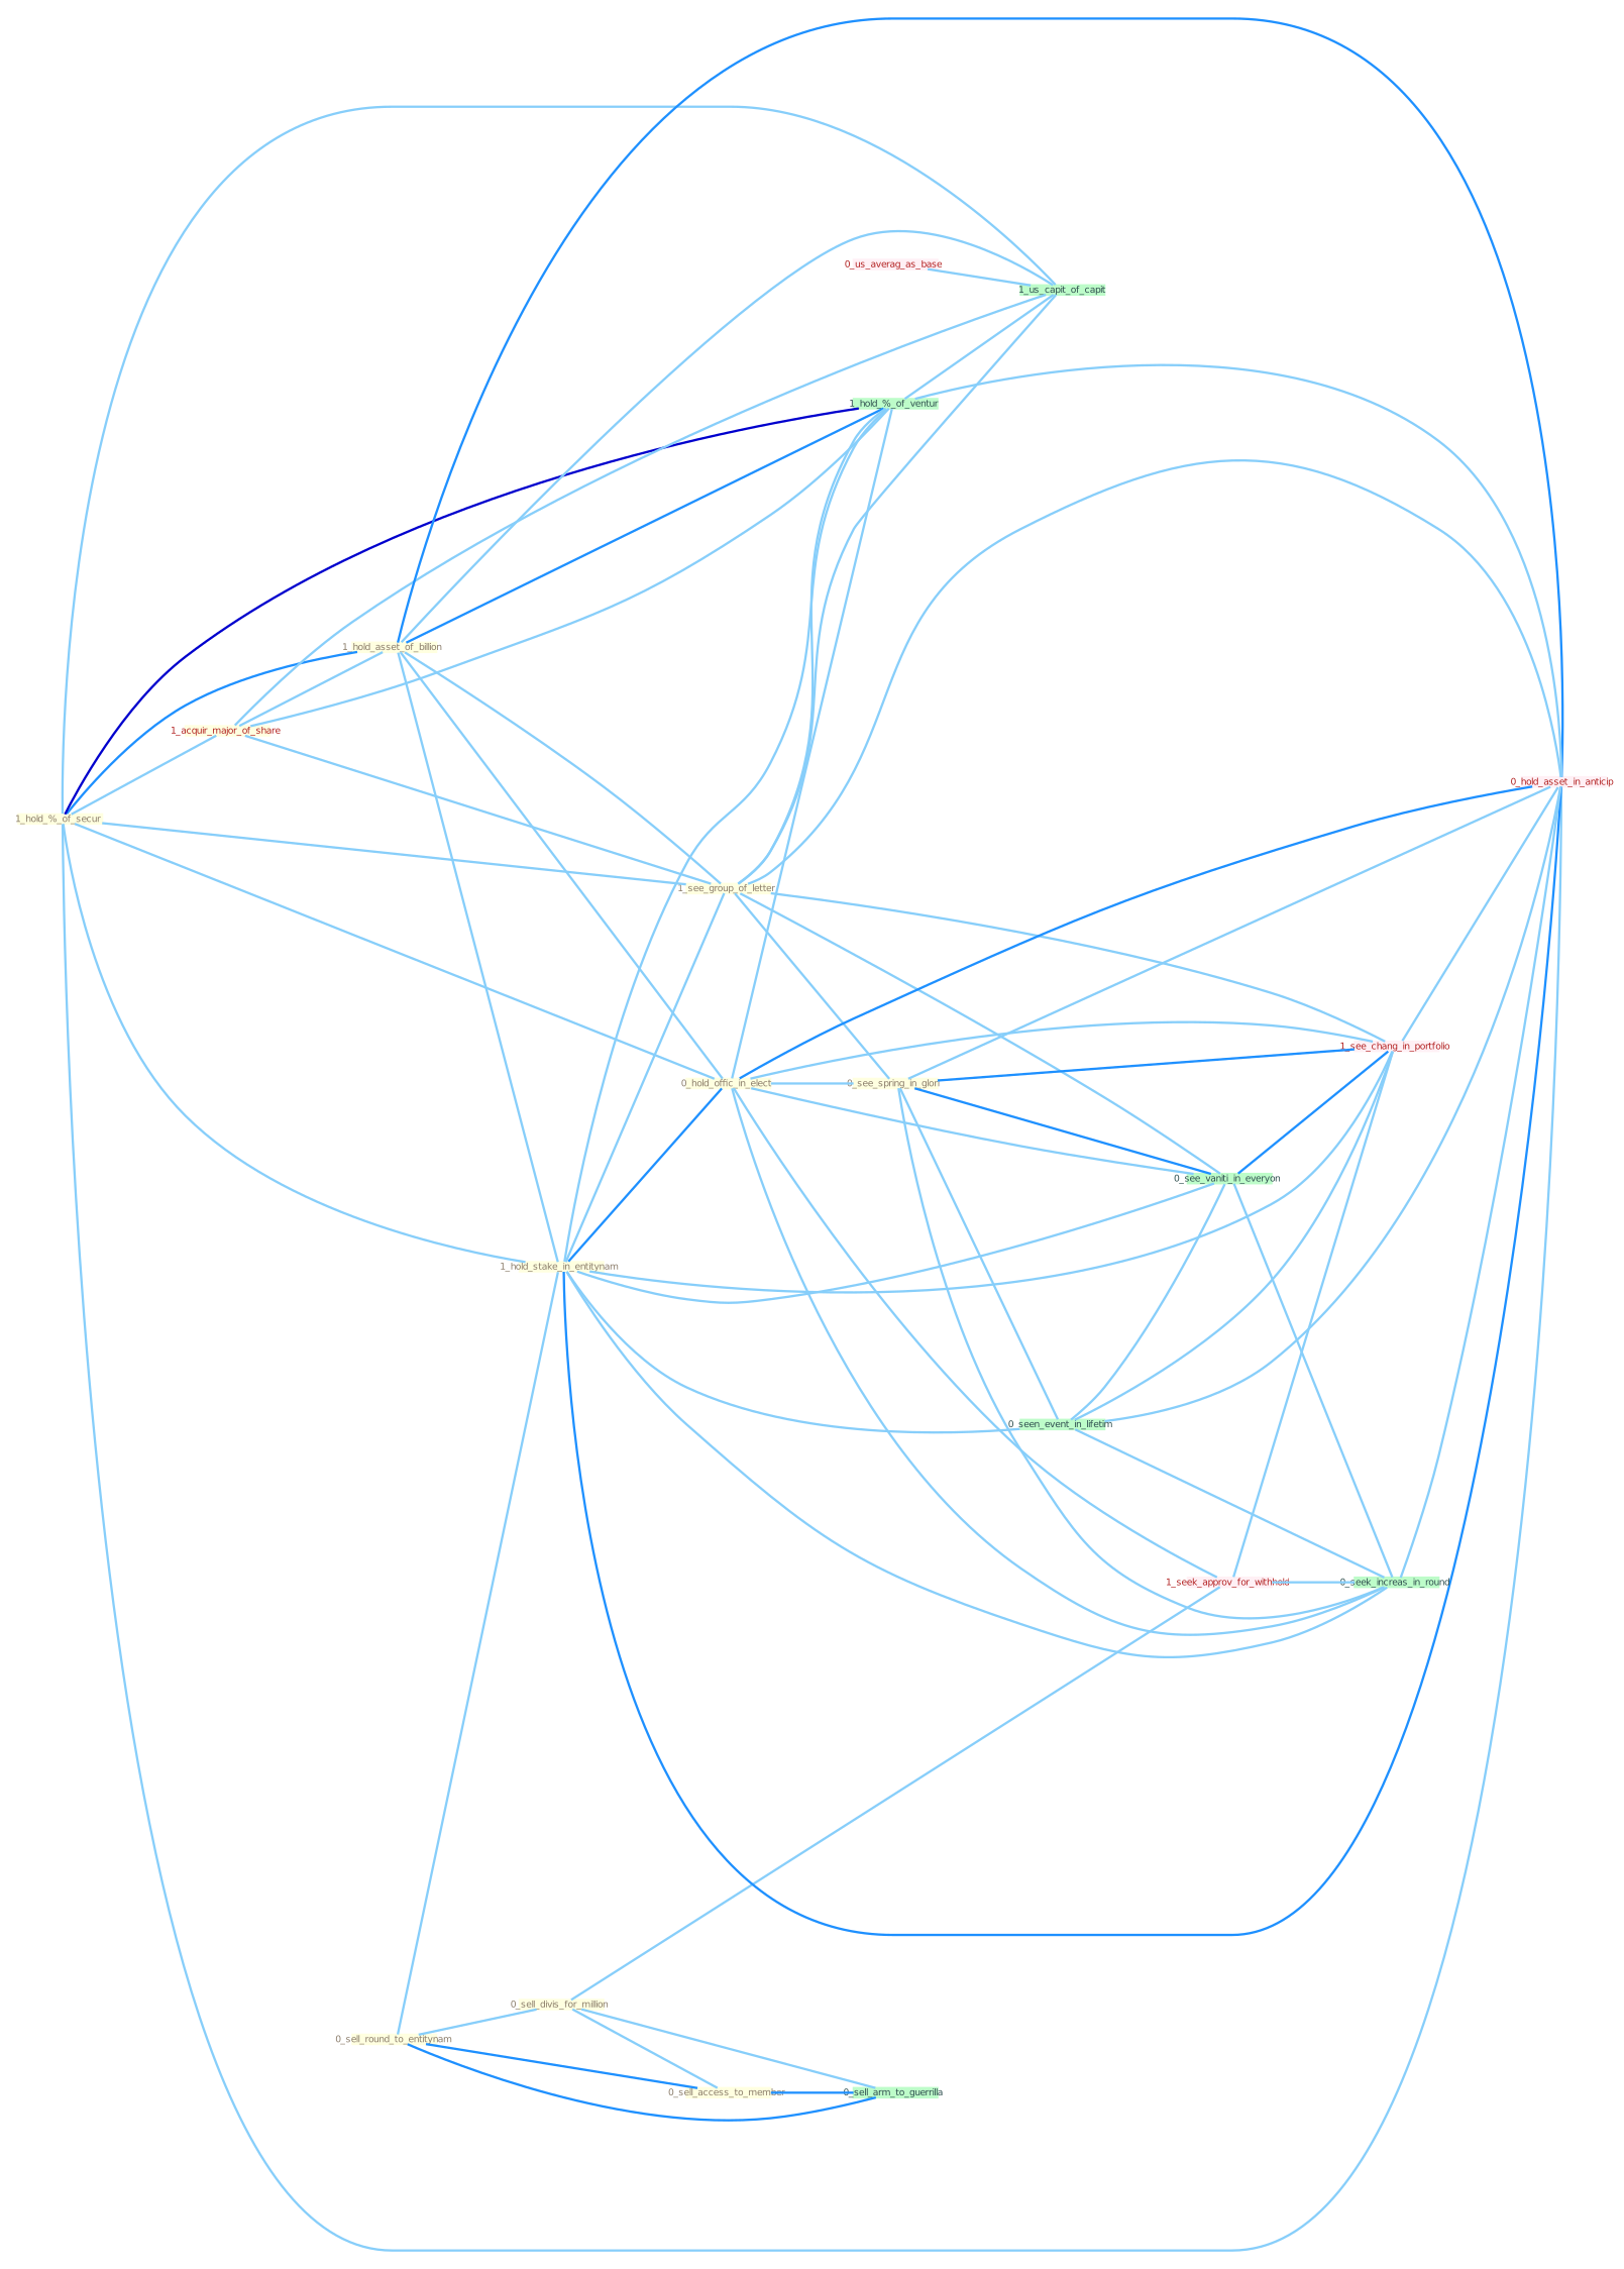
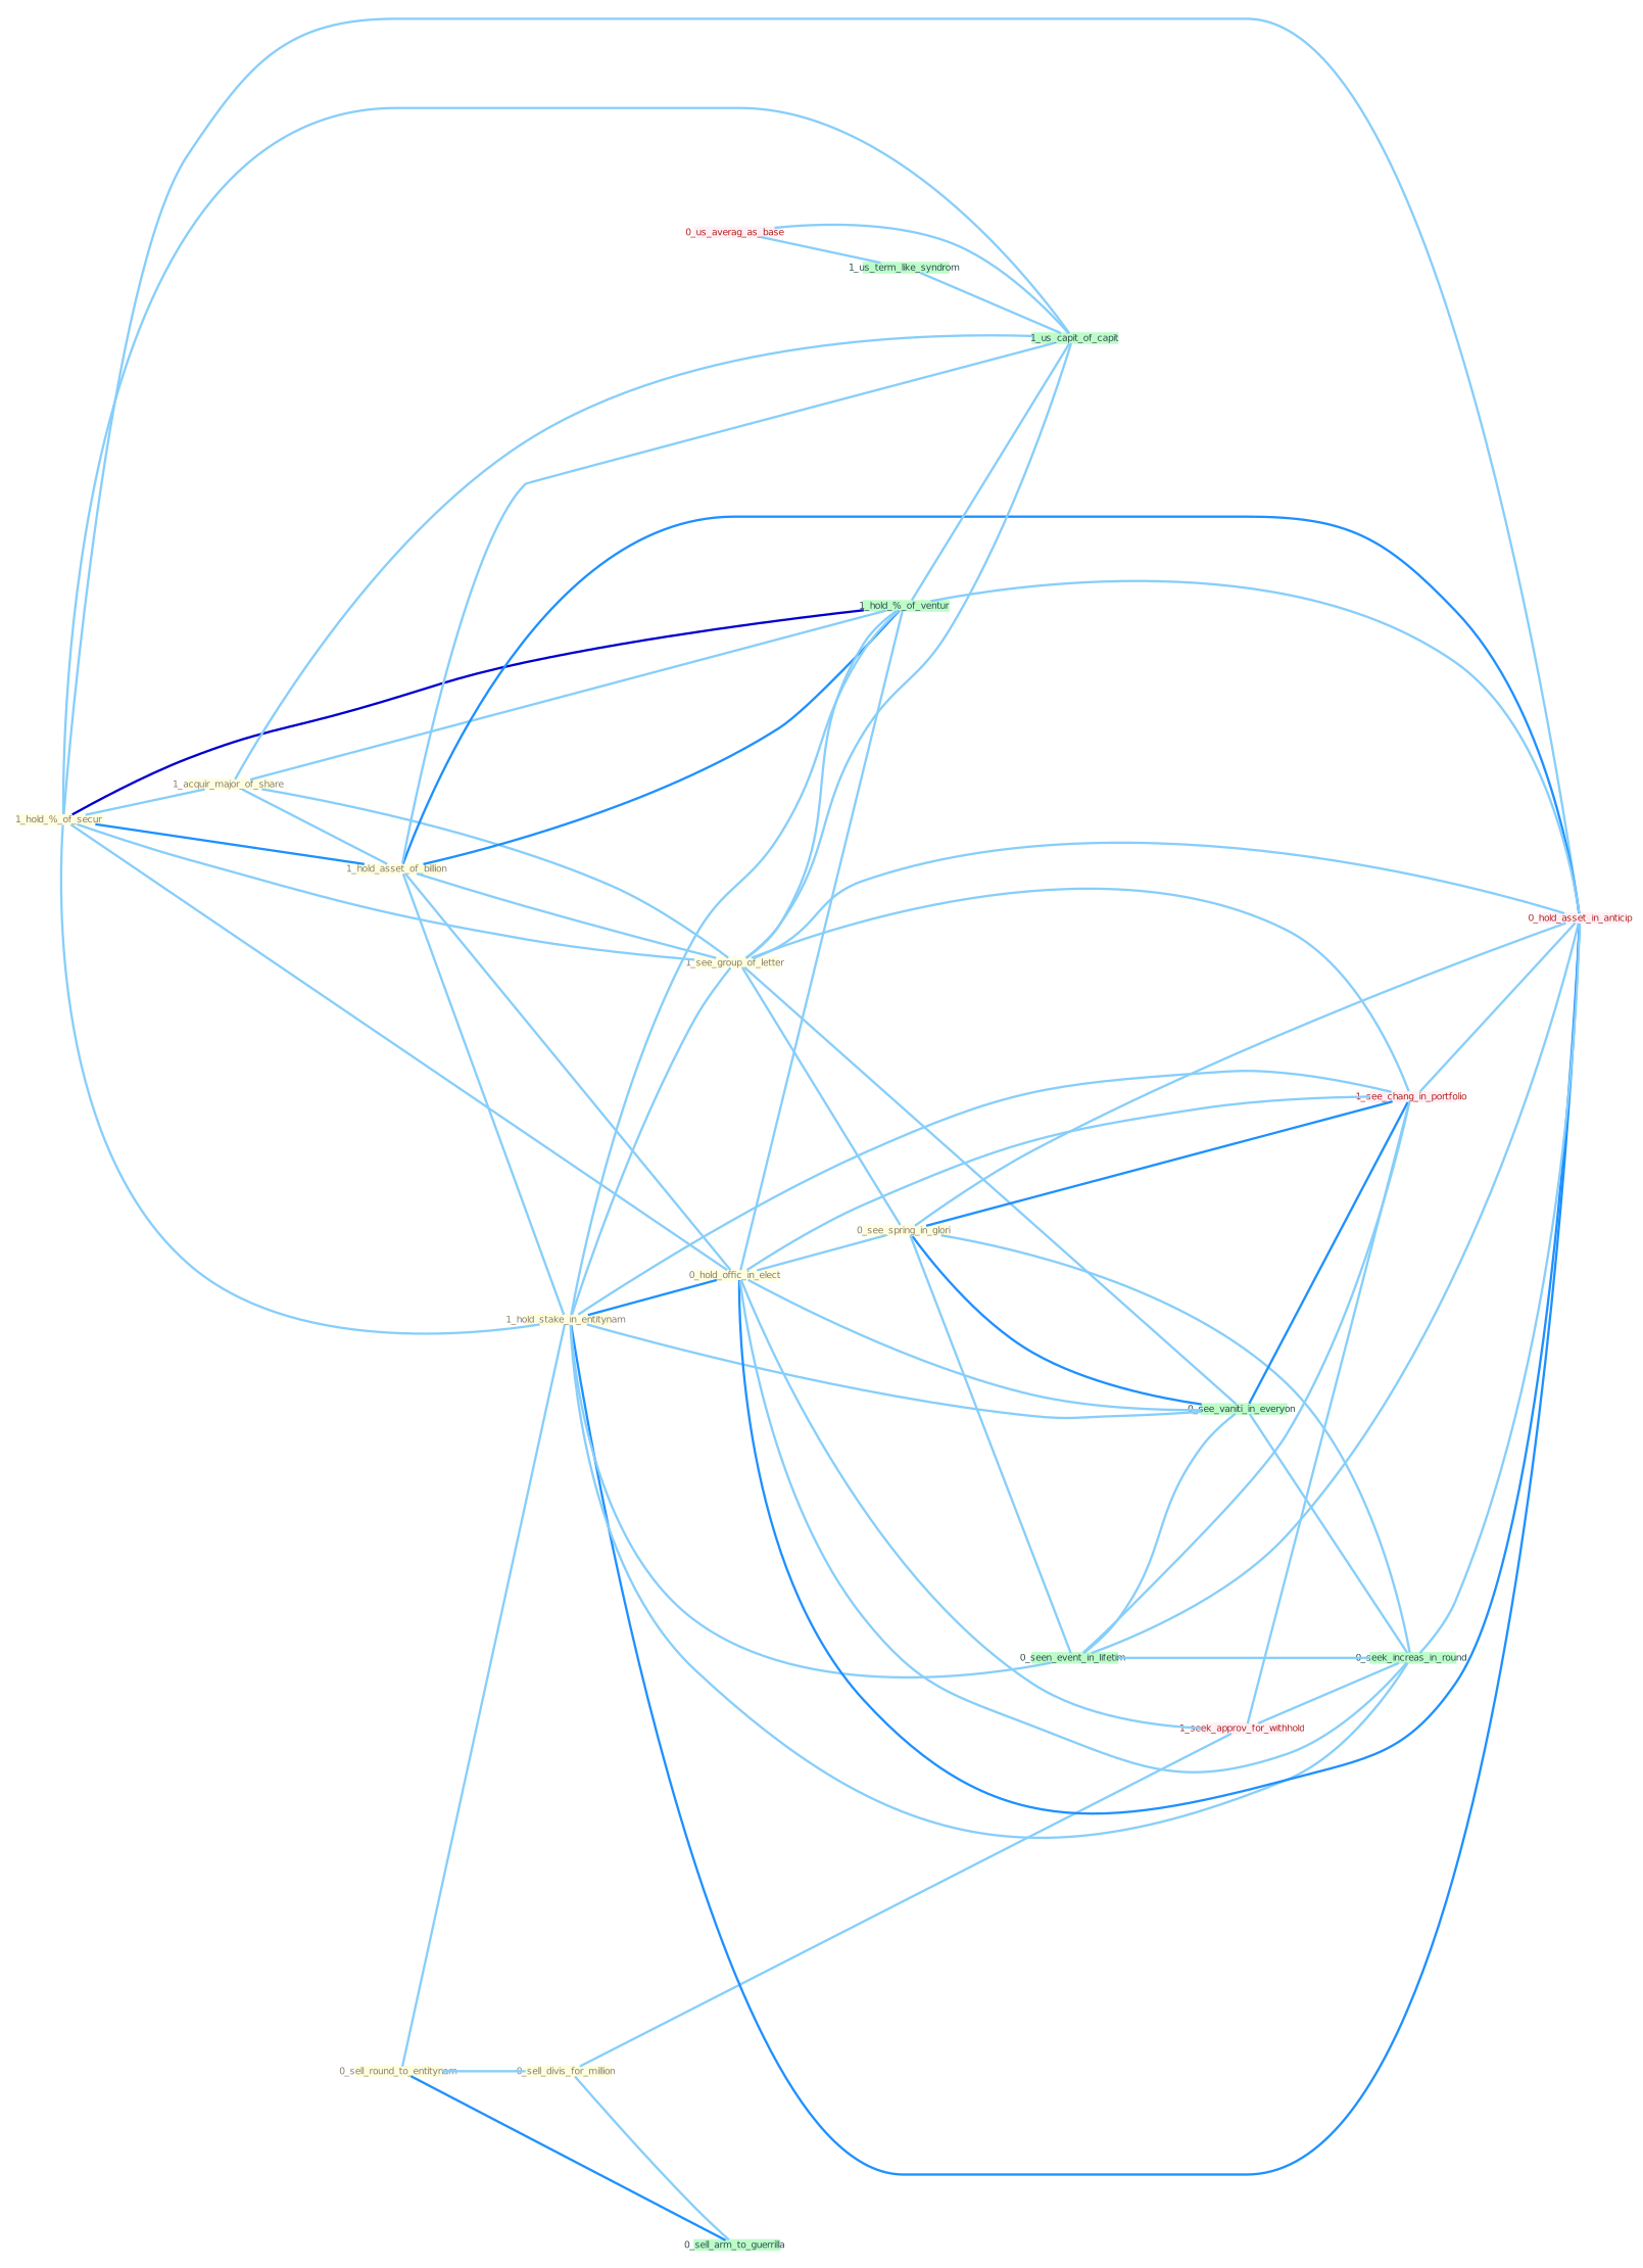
  graph {
    fontname="DejaVu Sans"
    rankdir=LR
    node [color="#ffffe0" fixedsize=true fontcolor="#8b7d6b" fontname="DejaVu Sans" fontsize=4 shape=polygon style=filled]
    edge [color="#87cefa" fontname="DejaVu Sans" w=1]
    "1_hold_%_of_secur " [height=.06 width=.5]
-   "1_acquir_major_of_share " [fontcolor="#b22222" height=.06 width=.5]
+   "1_acquir_major_of_share " [height=.06 width=.5]
    "1_hold_asset_of_billion " [height=.06 width=.5]
    n4 [height=.06 label="0_sell_round_to_entitynam" width=.5]
    "0_sell_divis_for_million " [height=.06 width=.5]
-   "0_sell_access_to_member " [height=.06 width=.5]
    "1_see_group_of_letter " [height=.06 width=.5]
    "1_hold_stake_in_entitynam " [height=.06 width=.5]
    "0_hold_offic_in_elect " [height=.06 width=.5]
    "0_see_spring_in_glori " [height=.06 width=.5]
    "0_us_averag_as_base " [color="#fff0f5" fontcolor="#b22222" height=.06 width=.5]
    "1_seek_approv_for_withhold " [color="#fff0f5" fontcolor="#b22222" height=.06 width=.5]
    "1_see_chang_in_portfolio " [color="#fff0f5" fontcolor="#b22222" height=.06 width=.5]
    "0_hold_asset_in_anticip " [color="#fff0f5" fontcolor="#b22222" height=.06 width=.5]
    "1_hold_%_of_ventur " [color="#BDFCC9" fontcolor="#2f4f4f" height=.06 width=.5]
    n16 [color="#BDFCC9" fontcolor="#2f4f4f" height=.06 label="1_us_capit_of_capit" width=.5]
    "0_sell_arm_to_guerrilla " [color="#BDFCC9" fontcolor="#2f4f4f" height=.06 width=.5]
    "0_see_vaniti_in_everyon " [color="#BDFCC9" fontcolor="#2f4f4f" height=.06 width=.5]
    "0_seen_event_in_lifetim " [color="#BDFCC9" fontcolor="#2f4f4f" height=.06 width=.5]
    "0_seek_increas_in_round " [color="#BDFCC9" fontcolor="#2f4f4f" height=.06 width=.5]
+   "1_us_term_like_syndrom " [color="#BDFCC9" fontcolor="#2f4f4f" height=.06 width=.5]
    subgraph sub_1 {
      "1_hold_%_of_secur "
      "1_acquir_major_of_share "
      "1_hold_asset_of_billion "
      n4
      "0_sell_divis_for_million "
-     "0_sell_access_to_member "
      "1_see_group_of_letter "
      "1_hold_stake_in_entitynam "
      "0_hold_offic_in_elect "
      "0_see_spring_in_glori "
    }
    subgraph sub_2 {
      "0_us_averag_as_base "
      "1_seek_approv_for_withhold "
      "1_see_chang_in_portfolio "
      "0_hold_asset_in_anticip "
    }
    "1_hold_%_of_secur " -- "1_acquir_major_of_share "
    "1_hold_%_of_secur " -- "1_hold_asset_of_billion " [color="#1e90ff" w=2]
    "1_hold_%_of_secur " -- "1_see_group_of_letter "
    "1_hold_%_of_secur " -- "1_hold_stake_in_entitynam "
    "1_hold_%_of_secur " -- "0_hold_offic_in_elect "
    "1_hold_%_of_secur " -- "0_hold_asset_in_anticip "
    "1_hold_%_of_secur " -- "1_hold_%_of_ventur " [color="#0000cd" w=3]
    "1_hold_%_of_secur " -- n16
    "1_acquir_major_of_share " -- "1_hold_asset_of_billion "
    "1_acquir_major_of_share " -- "1_see_group_of_letter "
    "1_acquir_major_of_share " -- "1_hold_%_of_ventur "
    "1_acquir_major_of_share " -- n16
    "1_hold_asset_of_billion " -- "1_see_group_of_letter "
    "1_hold_asset_of_billion " -- "1_hold_stake_in_entitynam "
    "1_hold_asset_of_billion " -- "0_hold_offic_in_elect "
    "1_hold_asset_of_billion " -- "0_hold_asset_in_anticip " [color="#1e90ff" w=2]
    "1_hold_asset_of_billion " -- "1_hold_%_of_ventur " [color="#1e90ff" w=2]
    "1_hold_asset_of_billion " -- n16
    n4 -- "0_sell_divis_for_million "
-   n4 -- "0_sell_access_to_member " [color="#1e90ff" w=2]
    n4 -- "1_hold_stake_in_entitynam "
    n4 -- "0_sell_arm_to_guerrilla " [color="#1e90ff" w=2]
-   "0_sell_divis_for_million " -- "0_sell_access_to_member "
    "0_sell_divis_for_million " -- "1_seek_approv_for_withhold "
    "0_sell_divis_for_million " -- "0_sell_arm_to_guerrilla "
-   "0_sell_access_to_member " -- "0_sell_arm_to_guerrilla " [color="#1e90ff" w=2]
    "1_see_group_of_letter " -- "0_see_spring_in_glori "
    "1_see_group_of_letter " -- "1_see_chang_in_portfolio "
    "1_see_group_of_letter " -- "0_hold_asset_in_anticip "
    "1_see_group_of_letter " -- "1_hold_%_of_ventur "
    "1_see_group_of_letter " -- n16
    "1_see_group_of_letter " -- "0_see_vaniti_in_everyon "
    "1_hold_stake_in_entitynam " -- "1_see_group_of_letter "
    "1_hold_stake_in_entitynam " -- "0_hold_offic_in_elect " [color="#1e90ff" w=2]
    "1_hold_stake_in_entitynam " -- "1_see_chang_in_portfolio "
    "1_hold_stake_in_entitynam " -- "0_hold_asset_in_anticip " [color="#1e90ff" w=2]
    "1_hold_stake_in_entitynam " -- "1_hold_%_of_ventur "
    "1_hold_stake_in_entitynam " -- "0_see_vaniti_in_everyon "
    "1_hold_stake_in_entitynam " -- "0_seen_event_in_lifetim "
    "1_hold_stake_in_entitynam " -- "0_seek_increas_in_round "
    "0_hold_offic_in_elect " -- "0_see_spring_in_glori "
    "0_hold_offic_in_elect " -- "1_seek_approv_for_withhold "
    "0_hold_offic_in_elect " -- "1_see_chang_in_portfolio "
    "0_hold_offic_in_elect " -- "0_hold_asset_in_anticip " [color="#1e90ff" w=2]
    "0_hold_offic_in_elect " -- "1_hold_%_of_ventur "
    "0_hold_offic_in_elect " -- "0_see_vaniti_in_everyon "
    "0_hold_offic_in_elect " -- "0_seek_increas_in_round "
    "0_see_spring_in_glori " -- "1_see_chang_in_portfolio " [color="#1e90ff" w=2]
    "0_see_spring_in_glori " -- "0_hold_asset_in_anticip "
    "0_see_spring_in_glori " -- "0_see_vaniti_in_everyon " [color="#1e90ff" w=2]
    "0_see_spring_in_glori " -- "0_seen_event_in_lifetim "
    "0_see_spring_in_glori " -- "0_seek_increas_in_round "
    "0_us_averag_as_base " -- n16
+   "0_us_averag_as_base " -- "1_us_term_like_syndrom "
    "1_seek_approv_for_withhold " -- "1_see_chang_in_portfolio "
    "1_seek_approv_for_withhold " -- "0_seek_increas_in_round "
    "1_see_chang_in_portfolio " -- "0_hold_asset_in_anticip "
    "1_hold_%_of_ventur " -- "0_hold_asset_in_anticip "
    "1_hold_%_of_ventur " -- n16
    "0_see_vaniti_in_everyon " -- "1_see_chang_in_portfolio " [color="#1e90ff" w=2]
    "0_see_vaniti_in_everyon " -- "0_seek_increas_in_round "
    "0_seen_event_in_lifetim " -- "1_see_chang_in_portfolio "
    "0_seen_event_in_lifetim " -- "0_hold_asset_in_anticip "
    "0_seen_event_in_lifetim " -- "0_see_vaniti_in_everyon "
    "0_seen_event_in_lifetim " -- "0_seek_increas_in_round "
    "0_seek_increas_in_round " -- "0_hold_asset_in_anticip "
+   "1_us_term_like_syndrom " -- n16
  }
